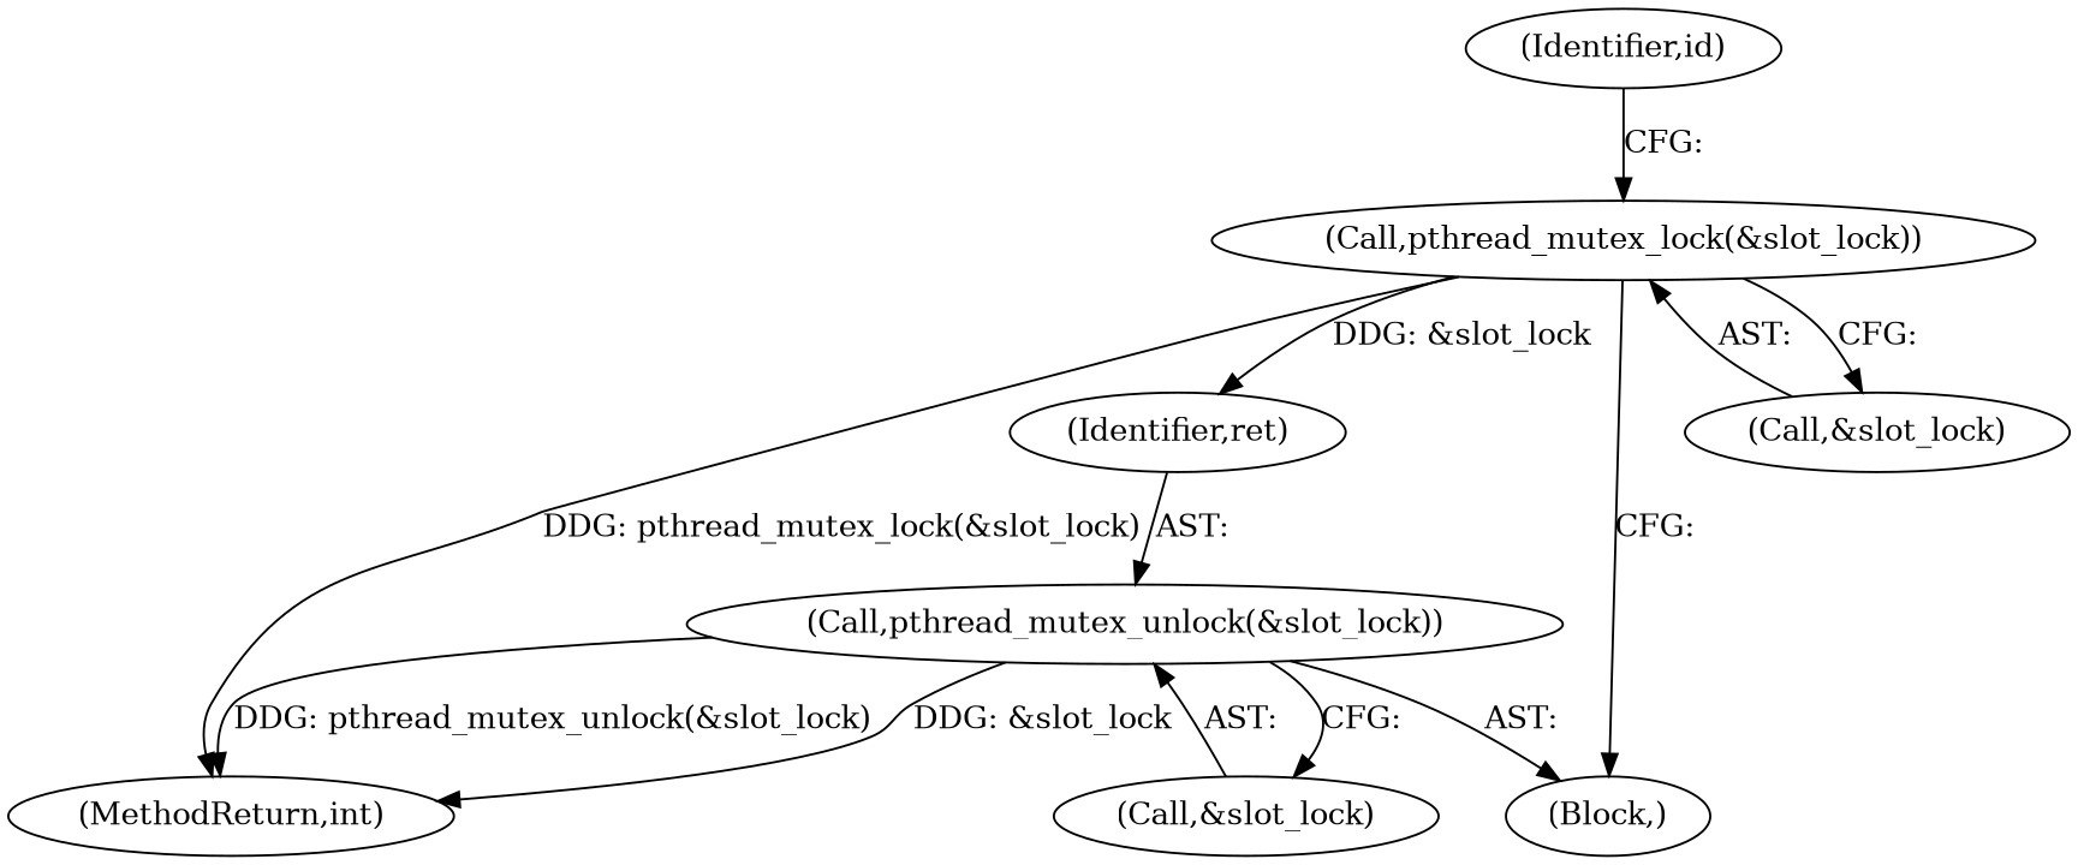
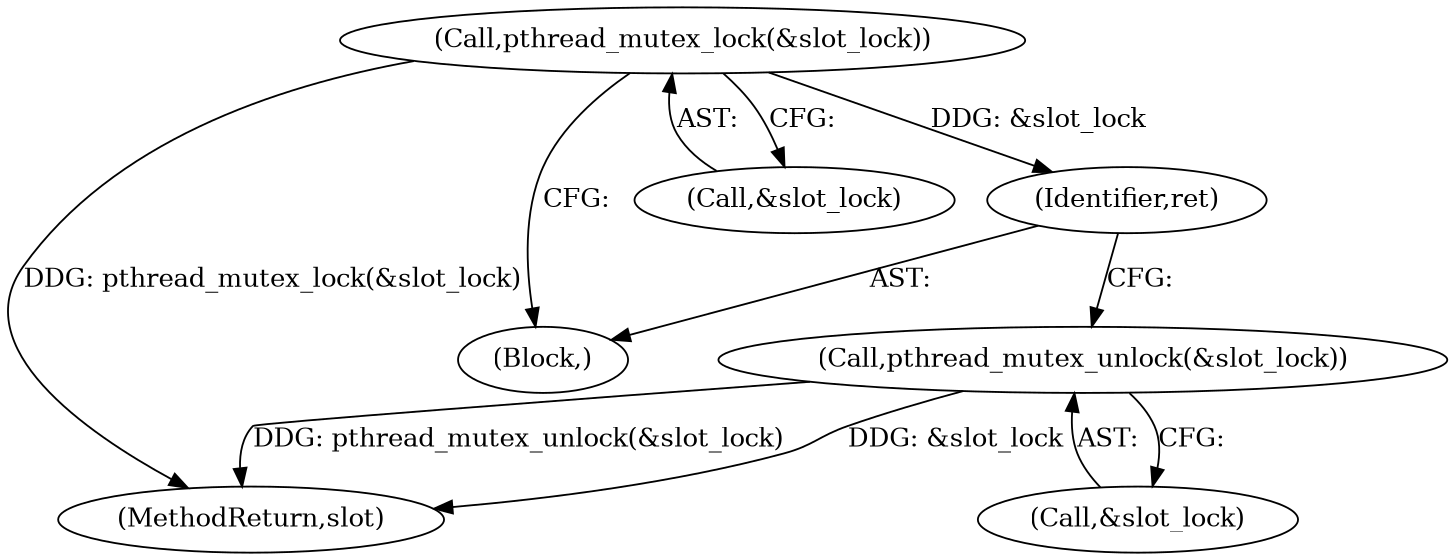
  digraph {
    n1 [label="(Call,pthread_mutex_unlock(&slot_lock))"]
    n2 [label="(Block,)"]
    n3 [label="(Call,&slot_lock)"]
-   n4 [label="(MethodReturn,int)"]
+   n4 [label="(MethodReturn,slot)"]
    n5 [label="(Call,pthread_mutex_lock(&slot_lock))"]
    n6 [label="(Call,&slot_lock)"]
    n7 [label="(Identifier,ret)"]
-   n8 [label="(Identifier,id)"]
-   n1 -> n2 [label="AST: "]
+   n7 -> n2 [label="AST: "]
    n1 -> n3 [label="CFG: "]
    n1 -> n4 [label="DDG: pthread_mutex_unlock(&slot_lock)"]
    n1 -> n4 [label="DDG: &slot_lock"]
    n3 -> n1 [label="AST: "]
    n5 -> n2 [label="CFG: "]
    n5 -> n4 [label="DDG: pthread_mutex_lock(&slot_lock)"]
    n5 -> n6 [label="CFG: "]
    n5 -> n7 [label="DDG: &slot_lock"]
    n6 -> n5 [label="AST: "]
-   n7 -> n1 [label="AST: "]
-   n8 -> n5 [label="CFG: "]
+   n7 -> n1 [label="CFG: "]
  }
